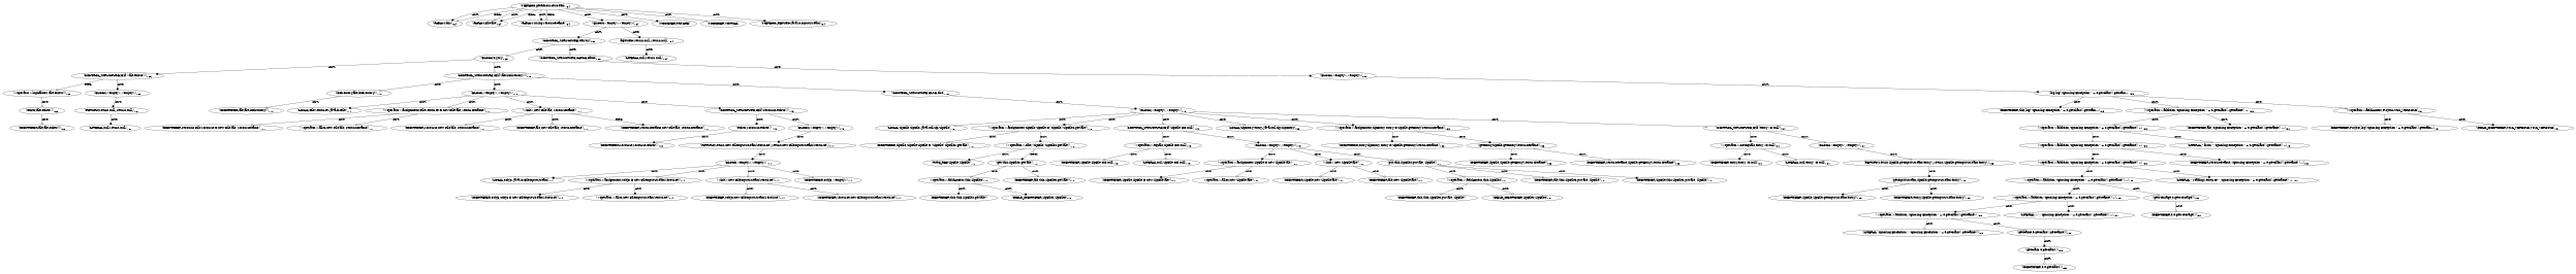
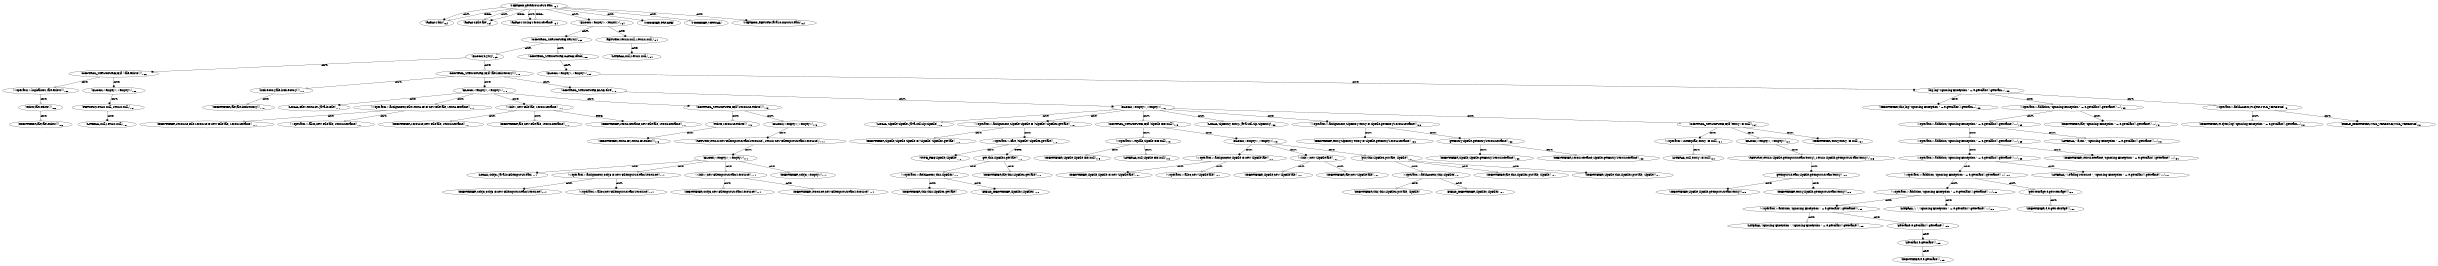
  digraph {
    edge [arrowhead=box]
    n1 [label=<(METHOD,getResourceStream)<SUB>764</SUB>>]
    n2 [label=<(PARAM,this)<SUB>764</SUB>>]
    n3 [label=<(PARAM,File file)<SUB>764</SUB>>]
    n4 [label=<(PARAM,String resourceName)<SUB>764</SUB>>]
    n5 [label=<(BLOCK,&lt;empty&gt;,&lt;empty&gt;)<SUB>764</SUB>>]
    n6 [label=<(MODIFIER,PRIVATE)>]
    n7 [label=<(MODIFIER,VIRTUAL)>]
    n8 [label=<(METHOD_RETURN,java.io.InputStream)<SUB>764</SUB>>]
    n9 [label=<(CONTROL_STRUCTURE,TRY,try)<SUB>765</SUB>>]
    n10 [label=<(RETURN,return null;,return null;)<SUB>794</SUB>>]
    n11 [label=<(BLOCK,try,try)<SUB>765</SUB>>]
    n12 [label=<(CONTROL_STRUCTURE,CATCH,catch)<SUB>788</SUB>>]
    n13 [label=<(LITERAL,null,return null;)<SUB>794</SUB>>]
    n14 [label=<(CONTROL_STRUCTURE,IF,if (!file.exists()))<SUB>766</SUB>>]
    n15 [label=<(CONTROL_STRUCTURE,IF,if (file.isDirectory()))<SUB>770</SUB>>]
    n16 [label=<(BLOCK,&lt;empty&gt;,&lt;empty&gt;)<SUB>788</SUB>>]
    n17 [label=<(&lt;operator&gt;.logicalNot,!file.exists())<SUB>766</SUB>>]
    n18 [label=<(BLOCK,&lt;empty&gt;,&lt;empty&gt;)<SUB>766</SUB>>]
    n19 [label=<(isDirectory,file.isDirectory())<SUB>770</SUB>>]
    n20 [label=<(BLOCK,&lt;empty&gt;,&lt;empty&gt;)<SUB>770</SUB>>]
    n21 [label=<(CONTROL_STRUCTURE,ELSE,else)<SUB>776</SUB>>]
    n22 [label=<(exists,file.exists())<SUB>766</SUB>>]
    n23 [label=<(RETURN,return null;,return null;)<SUB>767</SUB>>]
    n24 [label=<(IDENTIFIER,file,file.exists())<SUB>766</SUB>>]
    n25 [label=<(LITERAL,null,return null;)<SUB>767</SUB>>]
    n26 [label=<(IDENTIFIER,file,file.isDirectory())<SUB>770</SUB>>]
    n27 [label=<(LOCAL,File resource: java.io.File)<SUB>771</SUB>>]
    n28 [label=<(&lt;operator&gt;.assignment,File resource = new File(file, resourceName))<SUB>771</SUB>>]
    n29 [label=<(&lt;init&gt;,new File(file, resourceName))<SUB>771</SUB>>]
    n30 [label=<(CONTROL_STRUCTURE,IF,if (resource.exists()))<SUB>773</SUB>>]
    n31 [label=<(BLOCK,&lt;empty&gt;,&lt;empty&gt;)<SUB>776</SUB>>]
    n32 [label=<(IDENTIFIER,resource,File resource = new File(file, resourceName))<SUB>771</SUB>>]
    n33 [label=<(&lt;operator&gt;.alloc,new File(file, resourceName))<SUB>771</SUB>>]
    n34 [label=<(IDENTIFIER,resource,new File(file, resourceName))<SUB>771</SUB>>]
    n35 [label=<(IDENTIFIER,file,new File(file, resourceName))<SUB>771</SUB>>]
    n36 [label=<(IDENTIFIER,resourceName,new File(file, resourceName))<SUB>771</SUB>>]
    n37 [label=<(exists,resource.exists())<SUB>773</SUB>>]
    n38 [label=<(BLOCK,&lt;empty&gt;,&lt;empty&gt;)<SUB>773</SUB>>]
    n39 [label=<(IDENTIFIER,resource,resource.exists())<SUB>773</SUB>>]
    n40 [label=<(RETURN,return new FileInputStream(resource);,return new FileInputStream(resource);)<SUB>774</SUB>>]
    n41 [label=<(BLOCK,&lt;empty&gt;,&lt;empty&gt;)<SUB>774</SUB>>]
    n42 [label=<(LOCAL,$obj3: java.io.FileInputStream)<SUB>774</SUB>>]
    n43 [label=<(&lt;operator&gt;.assignment,$obj3 = new FileInputStream(resource))<SUB>774</SUB>>]
    n44 [label=<(&lt;init&gt;,new FileInputStream(resource))<SUB>774</SUB>>]
    n45 [label=<(IDENTIFIER,$obj3,&lt;empty&gt;)<SUB>774</SUB>>]
    n46 [label=<(IDENTIFIER,$obj3,$obj3 = new FileInputStream(resource))<SUB>774</SUB>>]
    n47 [label=<(&lt;operator&gt;.alloc,new FileInputStream(resource))<SUB>774</SUB>>]
    n48 [label=<(IDENTIFIER,$obj3,new FileInputStream(resource))<SUB>774</SUB>>]
    n49 [label=<(IDENTIFIER,resource,new FileInputStream(resource))<SUB>774</SUB>>]
    n50 [label=<(LOCAL,ZipFile zipFile: java.util.zip.ZipFile)<SUB>778</SUB>>]
    n51 [label=<(&lt;operator&gt;.assignment,ZipFile zipFile = (ZipFile) zipFiles.get(file))<SUB>778</SUB>>]
    n52 [label=<(CONTROL_STRUCTURE,IF,if (zipFile == null))<SUB>779</SUB>>]
    n53 [label=<(LOCAL,ZipEntry entry: java.util.zip.ZipEntry)<SUB>783</SUB>>]
    n54 [label=<(&lt;operator&gt;.assignment,ZipEntry entry = zipFile.getEntry(resourceName))<SUB>783</SUB>>]
    n55 [label=<(CONTROL_STRUCTURE,IF,if (entry != null))<SUB>784</SUB>>]
    n56 [label=<(IDENTIFIER,zipFile,ZipFile zipFile = (ZipFile) zipFiles.get(file))<SUB>778</SUB>>]
    n57 [label=<(&lt;operator&gt;.cast,(ZipFile) zipFiles.get(file))<SUB>778</SUB>>]
    n58 [label=<(&lt;operator&gt;.equals,zipFile == null)<SUB>779</SUB>>]
    n59 [label=<(BLOCK,&lt;empty&gt;,&lt;empty&gt;)<SUB>779</SUB>>]
    n60 [label=<(IDENTIFIER,entry,ZipEntry entry = zipFile.getEntry(resourceName))<SUB>783</SUB>>]
    n61 [label=<(getEntry,zipFile.getEntry(resourceName))<SUB>783</SUB>>]
    n62 [label=<(&lt;operator&gt;.notEquals,entry != null)<SUB>784</SUB>>]
    n63 [label=<(BLOCK,&lt;empty&gt;,&lt;empty&gt;)<SUB>784</SUB>>]
    n64 [label=<(TYPE_REF,ZipFile,ZipFile)<SUB>778</SUB>>]
    n65 [label=<(get,this.zipFiles.get(file))<SUB>778</SUB>>]
    n66 [label=<(&lt;operator&gt;.fieldAccess,this.zipFiles)<SUB>778</SUB>>]
    n67 [label=<(IDENTIFIER,file,this.zipFiles.get(file))<SUB>778</SUB>>]
    n68 [label=<(IDENTIFIER,this,this.zipFiles.get(file))>]
    n69 [label=<(FIELD_IDENTIFIER,zipFiles,zipFiles)<SUB>778</SUB>>]
    n70 [label=<(IDENTIFIER,zipFile,zipFile == null)<SUB>779</SUB>>]
    n71 [label=<(LITERAL,null,zipFile == null)<SUB>779</SUB>>]
    n72 [label=<(&lt;operator&gt;.assignment,zipFile = new ZipFile(file))<SUB>780</SUB>>]
    n73 [label=<(&lt;init&gt;,new ZipFile(file))<SUB>780</SUB>>]
    n74 [label=<(put,this.zipFiles.put(file, zipFile))<SUB>781</SUB>>]
    n75 [label=<(IDENTIFIER,zipFile,zipFile = new ZipFile(file))<SUB>780</SUB>>]
    n76 [label=<(&lt;operator&gt;.alloc,new ZipFile(file))<SUB>780</SUB>>]
    n77 [label=<(IDENTIFIER,zipFile,new ZipFile(file))<SUB>780</SUB>>]
    n78 [label=<(IDENTIFIER,file,new ZipFile(file))<SUB>780</SUB>>]
    n79 [label=<(&lt;operator&gt;.fieldAccess,this.zipFiles)<SUB>781</SUB>>]
    n80 [label=<(IDENTIFIER,file,this.zipFiles.put(file, zipFile))<SUB>781</SUB>>]
    n81 [label=<(IDENTIFIER,zipFile,this.zipFiles.put(file, zipFile))<SUB>781</SUB>>]
    n82 [label=<(IDENTIFIER,this,this.zipFiles.put(file, zipFile))>]
    n83 [label=<(FIELD_IDENTIFIER,zipFiles,zipFiles)<SUB>781</SUB>>]
    n84 [label=<(IDENTIFIER,zipFile,zipFile.getEntry(resourceName))<SUB>783</SUB>>]
    n85 [label=<(IDENTIFIER,resourceName,zipFile.getEntry(resourceName))<SUB>783</SUB>>]
    n86 [label=<(IDENTIFIER,entry,entry != null)<SUB>784</SUB>>]
    n87 [label=<(LITERAL,null,entry != null)<SUB>784</SUB>>]
    n88 [label=<(RETURN,return zipFile.getInputStream(entry);,return zipFile.getInputStream(entry);)<SUB>785</SUB>>]
    n89 [label=<(getInputStream,zipFile.getInputStream(entry))<SUB>785</SUB>>]
    n90 [label=<(IDENTIFIER,zipFile,zipFile.getInputStream(entry))<SUB>785</SUB>>]
    n91 [label=<(IDENTIFIER,entry,zipFile.getInputStream(entry))<SUB>785</SUB>>]
    n92 [label=<(log,log(&quot;Ignoring Exception &quot; + e.getClass().getNam...)<SUB>789</SUB>>]
    n93 [label=<(IDENTIFIER,this,log(&quot;Ignoring Exception &quot; + e.getClass().getNam...)<SUB>789</SUB>>]
    n94 [label=<(&lt;operator&gt;.addition,&quot;Ignoring Exception &quot; + e.getClass().getName() ...)<SUB>789</SUB>>]
    n95 [label=<(&lt;operator&gt;.fieldAccess,Project.MSG_VERBOSE)<SUB>791</SUB>>]
    n96 [label=<(&lt;operator&gt;.addition,&quot;Ignoring Exception &quot; + e.getClass().getName() ...)<SUB>789</SUB>>]
    n97 [label=<(IDENTIFIER,file,&quot;Ignoring Exception &quot; + e.getClass().getName() ...)<SUB>791</SUB>>]
    n98 [label=<(IDENTIFIER,Project,log(&quot;Ignoring Exception &quot; + e.getClass().getNam...)<SUB>791</SUB>>]
    n99 [label=<(FIELD_IDENTIFIER,MSG_VERBOSE,MSG_VERBOSE)<SUB>791</SUB>>]
    n100 [label=<(&lt;operator&gt;.addition,&quot;Ignoring Exception &quot; + e.getClass().getName() ...)<SUB>789</SUB>>]
    n101 [label=<(LITERAL,&quot; from &quot;,&quot;Ignoring Exception &quot; + e.getClass().getName() ...)<SUB>791</SUB>>]
    n102 [label=<(&lt;operator&gt;.addition,&quot;Ignoring Exception &quot; + e.getClass().getName() ...)<SUB>789</SUB>>]
    n103 [label=<(IDENTIFIER,resourceName,&quot;Ignoring Exception &quot; + e.getClass().getName() ...)<SUB>790</SUB>>]
    n104 [label=<(&lt;operator&gt;.addition,&quot;Ignoring Exception &quot; + e.getClass().getName() ...)<SUB>789</SUB>>]
    n105 [label=<(LITERAL,&quot; reading resource &quot;,&quot;Ignoring Exception &quot; + e.getClass().getName() ...)<SUB>790</SUB>>]
    n106 [label=<(&lt;operator&gt;.addition,&quot;Ignoring Exception &quot; + e.getClass().getName() ...)<SUB>789</SUB>>]
    n107 [label=<(getMessage,e.getMessage())<SUB>790</SUB>>]
    n108 [label=<(&lt;operator&gt;.addition,&quot;Ignoring Exception &quot; + e.getClass().getName())<SUB>789</SUB>>]
    n109 [label=<(LITERAL,&quot;: &quot;,&quot;Ignoring Exception &quot; + e.getClass().getName() ...)<SUB>790</SUB>>]
    n110 [label=<(IDENTIFIER,e,e.getMessage())<SUB>790</SUB>>]
    n111 [label=<(LITERAL,&quot;Ignoring Exception &quot;,&quot;Ignoring Exception &quot; + e.getClass().getName())<SUB>789</SUB>>]
    n112 [label=<(getName,e.getClass().getName())<SUB>789</SUB>>]
    n113 [label=<(getClass,e.getClass())<SUB>789</SUB>>]
    n114 [label=<(IDENTIFIER,e,e.getClass())<SUB>789</SUB>>]
    n1 -> n2 [label="AST: "]
    n1 -> n2 [arrowhead=odot label="DDG: "]
    n1 -> n3 [arrowhead=odot label="AST: "]
    n1 -> n3 [label="DDG: "]
    n1 -> n4 [label="AST: "]
    n1 -> n4 [arrowhead=odot label="DDG: "]
    n1 -> n5 [label="AST: "]
    n1 -> n6 [label="AST: "]
    n1 -> n7 [arrowhead=odot label="AST: "]
    n1 -> n8 [label="AST: "]
    n5 -> n9 [label="AST: "]
    n5 -> n10 [label="AST: "]
    n9 -> n11 [arrowhead=odot label="AST: "]
    n9 -> n12 [arrowhead=odot label="AST: "]
    n10 -> n13 [label="AST: "]
    n11 -> n14 [label="AST: "]
    n11 -> n15 [arrowhead=odot label="AST: "]
    n12 -> n16 [label="AST: "]
-   n14 -> n17 [arrowhead=odot label="DDG: "]
+   n14 -> n17 [arrowhead=odot label="AST: "]
    n14 -> n18 [label="AST: "]
    n15 -> n19 [arrowhead=odot label="AST: "]
    n15 -> n20 [label="AST: "]
    n15 -> n21 [label="AST: "]
    n16 -> n92 [label="AST: "]
    n17 -> n22 [arrowhead=odot label="AST: "]
    n18 -> n23 [label="AST: "]
    n19 -> n26 [arrowhead=odot label="AST: "]
    n20 -> n27 [label="AST: "]
    n20 -> n28 [arrowhead=odot label="AST: "]
    n20 -> n29 [label="AST: "]
    n20 -> n30 [label="AST: "]
    n21 -> n31 [label="AST: "]
    n22 -> n24 [arrowhead=odot label="AST: "]
    n23 -> n25 [label="AST: "]
    n28 -> n32 [arrowhead=odot label="AST: "]
    n28 -> n33 [arrowhead=odot label="AST: "]
    n29 -> n34 [arrowhead=odot label="AST: "]
    n29 -> n35 [arrowhead=odot label="AST: "]
    n29 -> n36 [label="DDG: "]
-   n30 -> n37 [label="AST: "]
+   n30 -> n37 [arrowhead=odot label="AST: "]
    n30 -> n38 [arrowhead=odot label="AST: "]
    n31 -> n50 [arrowhead=odot label="AST: "]
    n31 -> n51 [label="AST: "]
    n31 -> n52 [arrowhead=odot label="AST: "]
    n31 -> n53 [arrowhead=odot label="AST: "]
    n31 -> n54 [label="AST: "]
    n31 -> n55 [arrowhead=odot label="AST: "]
    n37 -> n39 [label="AST: "]
    n38 -> n40 [label="AST: "]
    n40 -> n41 [label="AST: "]
    n41 -> n42 [label="AST: "]
    n41 -> n43 [arrowhead=odot label="AST: "]
    n41 -> n44 [arrowhead=odot label="AST: "]
    n41 -> n45 [arrowhead=odot label="AST: "]
    n43 -> n46 [label="AST: "]
    n43 -> n47 [label="AST: "]
    n44 -> n48 [arrowhead=odot label="AST: "]
    n44 -> n49 [arrowhead=odot label="AST: "]
    n51 -> n56 [arrowhead=odot label="AST: "]
    n51 -> n57 [label="AST: "]
    n52 -> n58 [arrowhead=odot label="AST: "]
    n52 -> n59 [label="AST: "]
    n54 -> n60 [label="AST: "]
    n54 -> n61 [label="AST: "]
    n55 -> n62 [label="AST: "]
    n55 -> n63 [arrowhead=odot label="AST: "]
    n57 -> n64 [label="AST: "]
    n57 -> n65 [label="DDG: "]
    n58 -> n70 [arrowhead=odot label="AST: "]
    n58 -> n71 [arrowhead=odot label="AST: "]
    n59 -> n72 [label="AST: "]
    n59 -> n73 [label="AST: "]
    n59 -> n74 [arrowhead=odot label="AST: "]
    n61 -> n84 [label="AST: "]
    n61 -> n85 [arrowhead=odot label="AST: "]
-   n62 -> n86 [label="AST: "]
+   n55 -> n86 [label="AST: "]
    n62 -> n87 [arrowhead=odot label="AST: "]
    n63 -> n88 [arrowhead=odot label="AST: "]
    n65 -> n66 [arrowhead=odot label="AST: "]
    n65 -> n67 [arrowhead=odot label="AST: "]
    n66 -> n68 [label="AST: "]
    n66 -> n69 [label="AST: "]
    n72 -> n75 [label="AST: "]
    n72 -> n76 [arrowhead=odot label="AST: "]
    n73 -> n77 [arrowhead=odot label="AST: "]
    n73 -> n78 [arrowhead=odot label="AST: "]
    n74 -> n79 [arrowhead=odot label="AST: "]
    n74 -> n80 [arrowhead=odot label="AST: "]
    n74 -> n81 [label="AST: "]
    n79 -> n82 [arrowhead=odot label="AST: "]
    n79 -> n83 [arrowhead=odot label="AST: "]
    n88 -> n89 [label="AST: "]
    n89 -> n90 [label="AST: "]
    n89 -> n91 [label="AST: "]
    n92 -> n93 [label="AST: "]
    n92 -> n94 [arrowhead=odot label="AST: "]
    n92 -> n95 [arrowhead=odot label="AST: "]
    n94 -> n96 [arrowhead=odot label="AST: "]
    n94 -> n97 [label="AST: "]
    n95 -> n98 [arrowhead=odot label="AST: "]
    n95 -> n99 [label="AST: "]
    n96 -> n100 [arrowhead=odot label="AST: "]
    n96 -> n101 [arrowhead=odot label="AST: "]
    n100 -> n102 [label="AST: "]
    n100 -> n103 [label="AST: "]
    n102 -> n104 [label="AST: "]
    n102 -> n105 [label="AST: "]
    n104 -> n106 [label="AST: "]
    n104 -> n107 [arrowhead=odot label="AST: "]
    n106 -> n108 [label="AST: "]
    n106 -> n109 [label="AST: "]
    n107 -> n110 [arrowhead=odot label="AST: "]
    n108 -> n111 [arrowhead=odot label="AST: "]
    n108 -> n112 [arrowhead=odot label="AST: "]
    n112 -> n113 [label="AST: "]
    n113 -> n114 [arrowhead=odot label="AST: "]
  }
